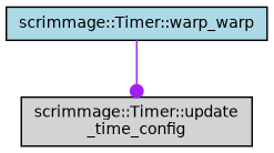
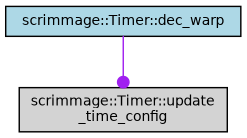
  digraph {
    rankdir=TB
    node [color=black fontname=Helvetica fontsize=10 shape=record style=filled]
-   n1 [fillcolor=lightblue fontcolor=black height=0.2 label="scrimmage::Timer::warp_warp" width=0.4]
+   n1 [fillcolor=lightblue fontcolor=black height=0.2 label="scrimmage::Timer::dec_warp" width=0.4]
    n2 [fillcolor=lightgrey height=0.2 label="scrimmage::Timer::update\l_time_config" width=0.4]
    n1 -> n2 [color=purple fontname=Helvetica fontsize=10 labelfontname=Helvetica labelfontsize=10 style=solid arrowhead=dot]
  }
